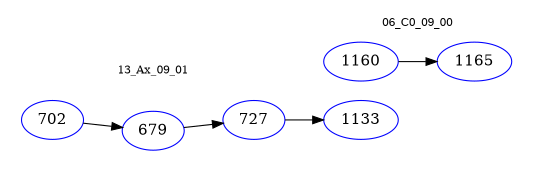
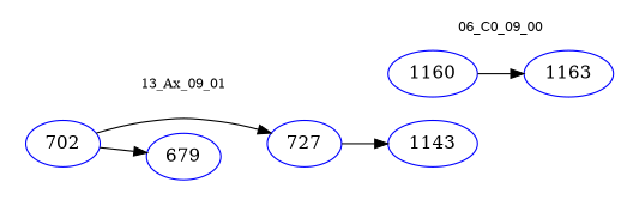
  digraph {
    rankdir=LR
    node [color=blue]
    edge [color=black]
    n1 [label=702]
    n2 [label=679]
    n3 [label=727]
    n4 [label=1160]
-   n5 [label=1133]
-   n6 [label=1165]
+   n5 [label=1143]
+   n6 [label=1163]
    subgraph cluster_1 {
      color=white
      fontsize=10
      label="13_Ax_09_01"
      n1
      n2
      n3
    }
    subgraph cluster_2 {
      color=white
      fontsize=10
      label="06_C0_09_00"
      n4
      n5
      n6
    }
    n1 -> n2
-   n2 -> n3
+   n1 -> n3
    n3 -> n5
    n4 -> n6
  }
